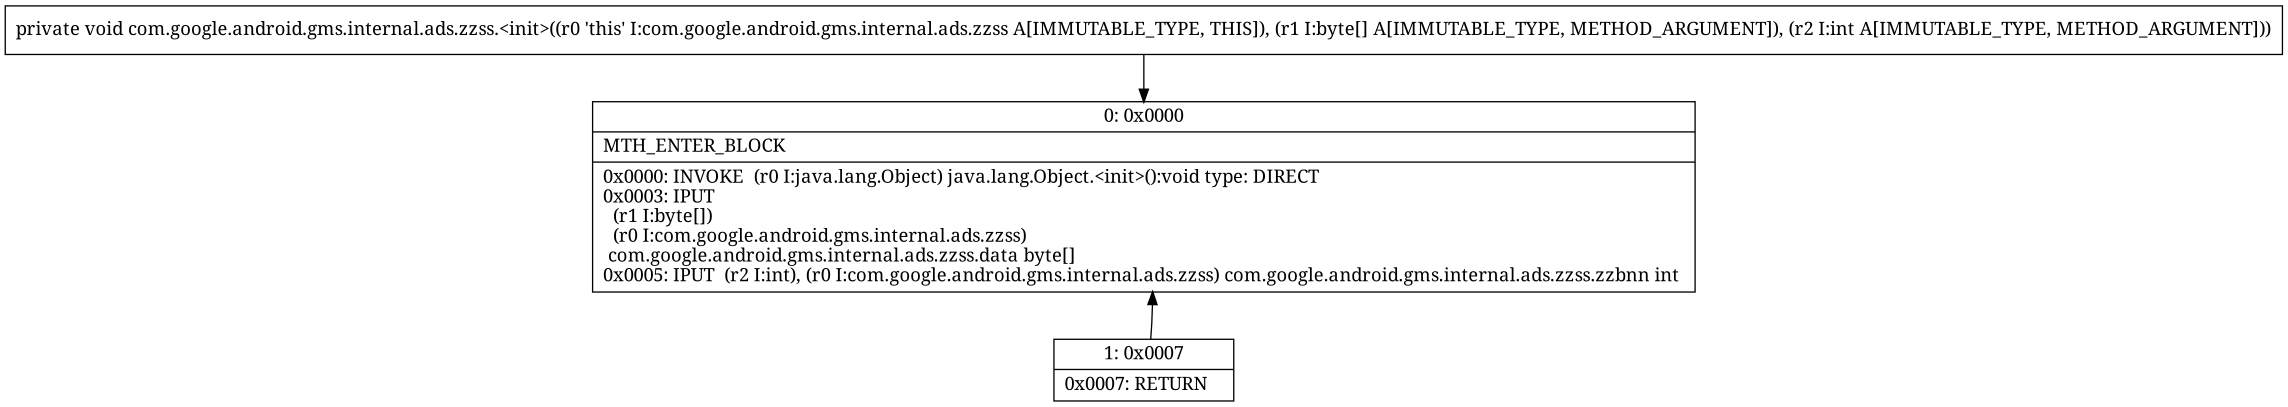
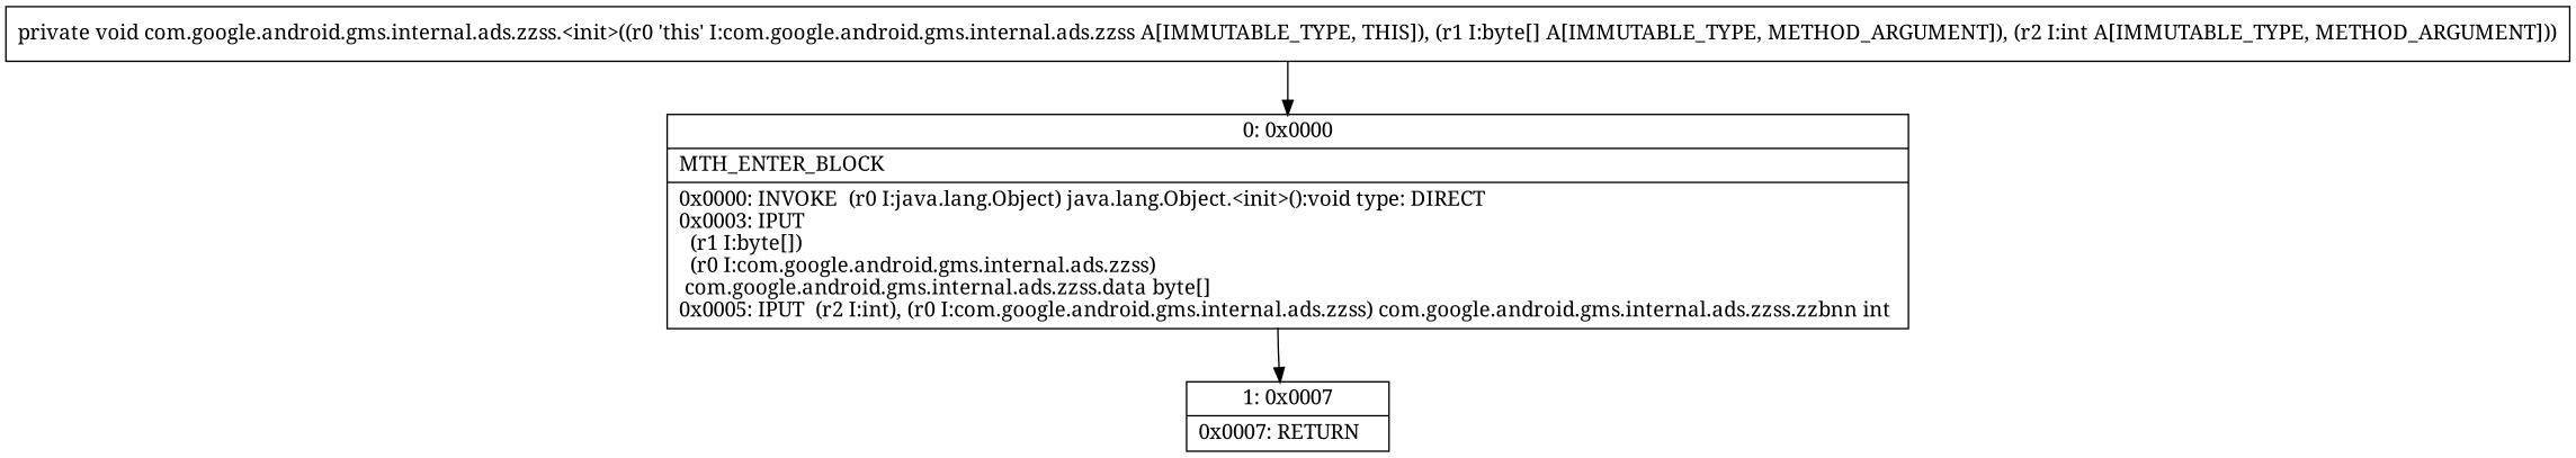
  digraph {
    fontname="Noto Serif"
    node [shape=record fontname="Noto Serif"]
    edge [fontname="Noto Serif"]
    n1 [label="{0\:\ 0x0000|MTH_ENTER_BLOCK\l|0x0000: INVOKE  (r0 I:java.lang.Object) java.lang.Object.\<init\>():void type: DIRECT \l0x0003: IPUT  \l  (r1 I:byte[])\l  (r0 I:com.google.android.gms.internal.ads.zzss)\l com.google.android.gms.internal.ads.zzss.data byte[] \l0x0005: IPUT  (r2 I:int), (r0 I:com.google.android.gms.internal.ads.zzss) com.google.android.gms.internal.ads.zzss.zzbnn int \l}"]
    n2 [label="{1\:\ 0x0007|0x0007: RETURN   \l}"]
    n3 [label="{private void com.google.android.gms.internal.ads.zzss.\<init\>((r0 'this' I:com.google.android.gms.internal.ads.zzss A[IMMUTABLE_TYPE, THIS]), (r1 I:byte[] A[IMMUTABLE_TYPE, METHOD_ARGUMENT]), (r2 I:int A[IMMUTABLE_TYPE, METHOD_ARGUMENT])) }"]
-   n2 -> n1
+   n1 -> n2
    n3 -> n1
  }
